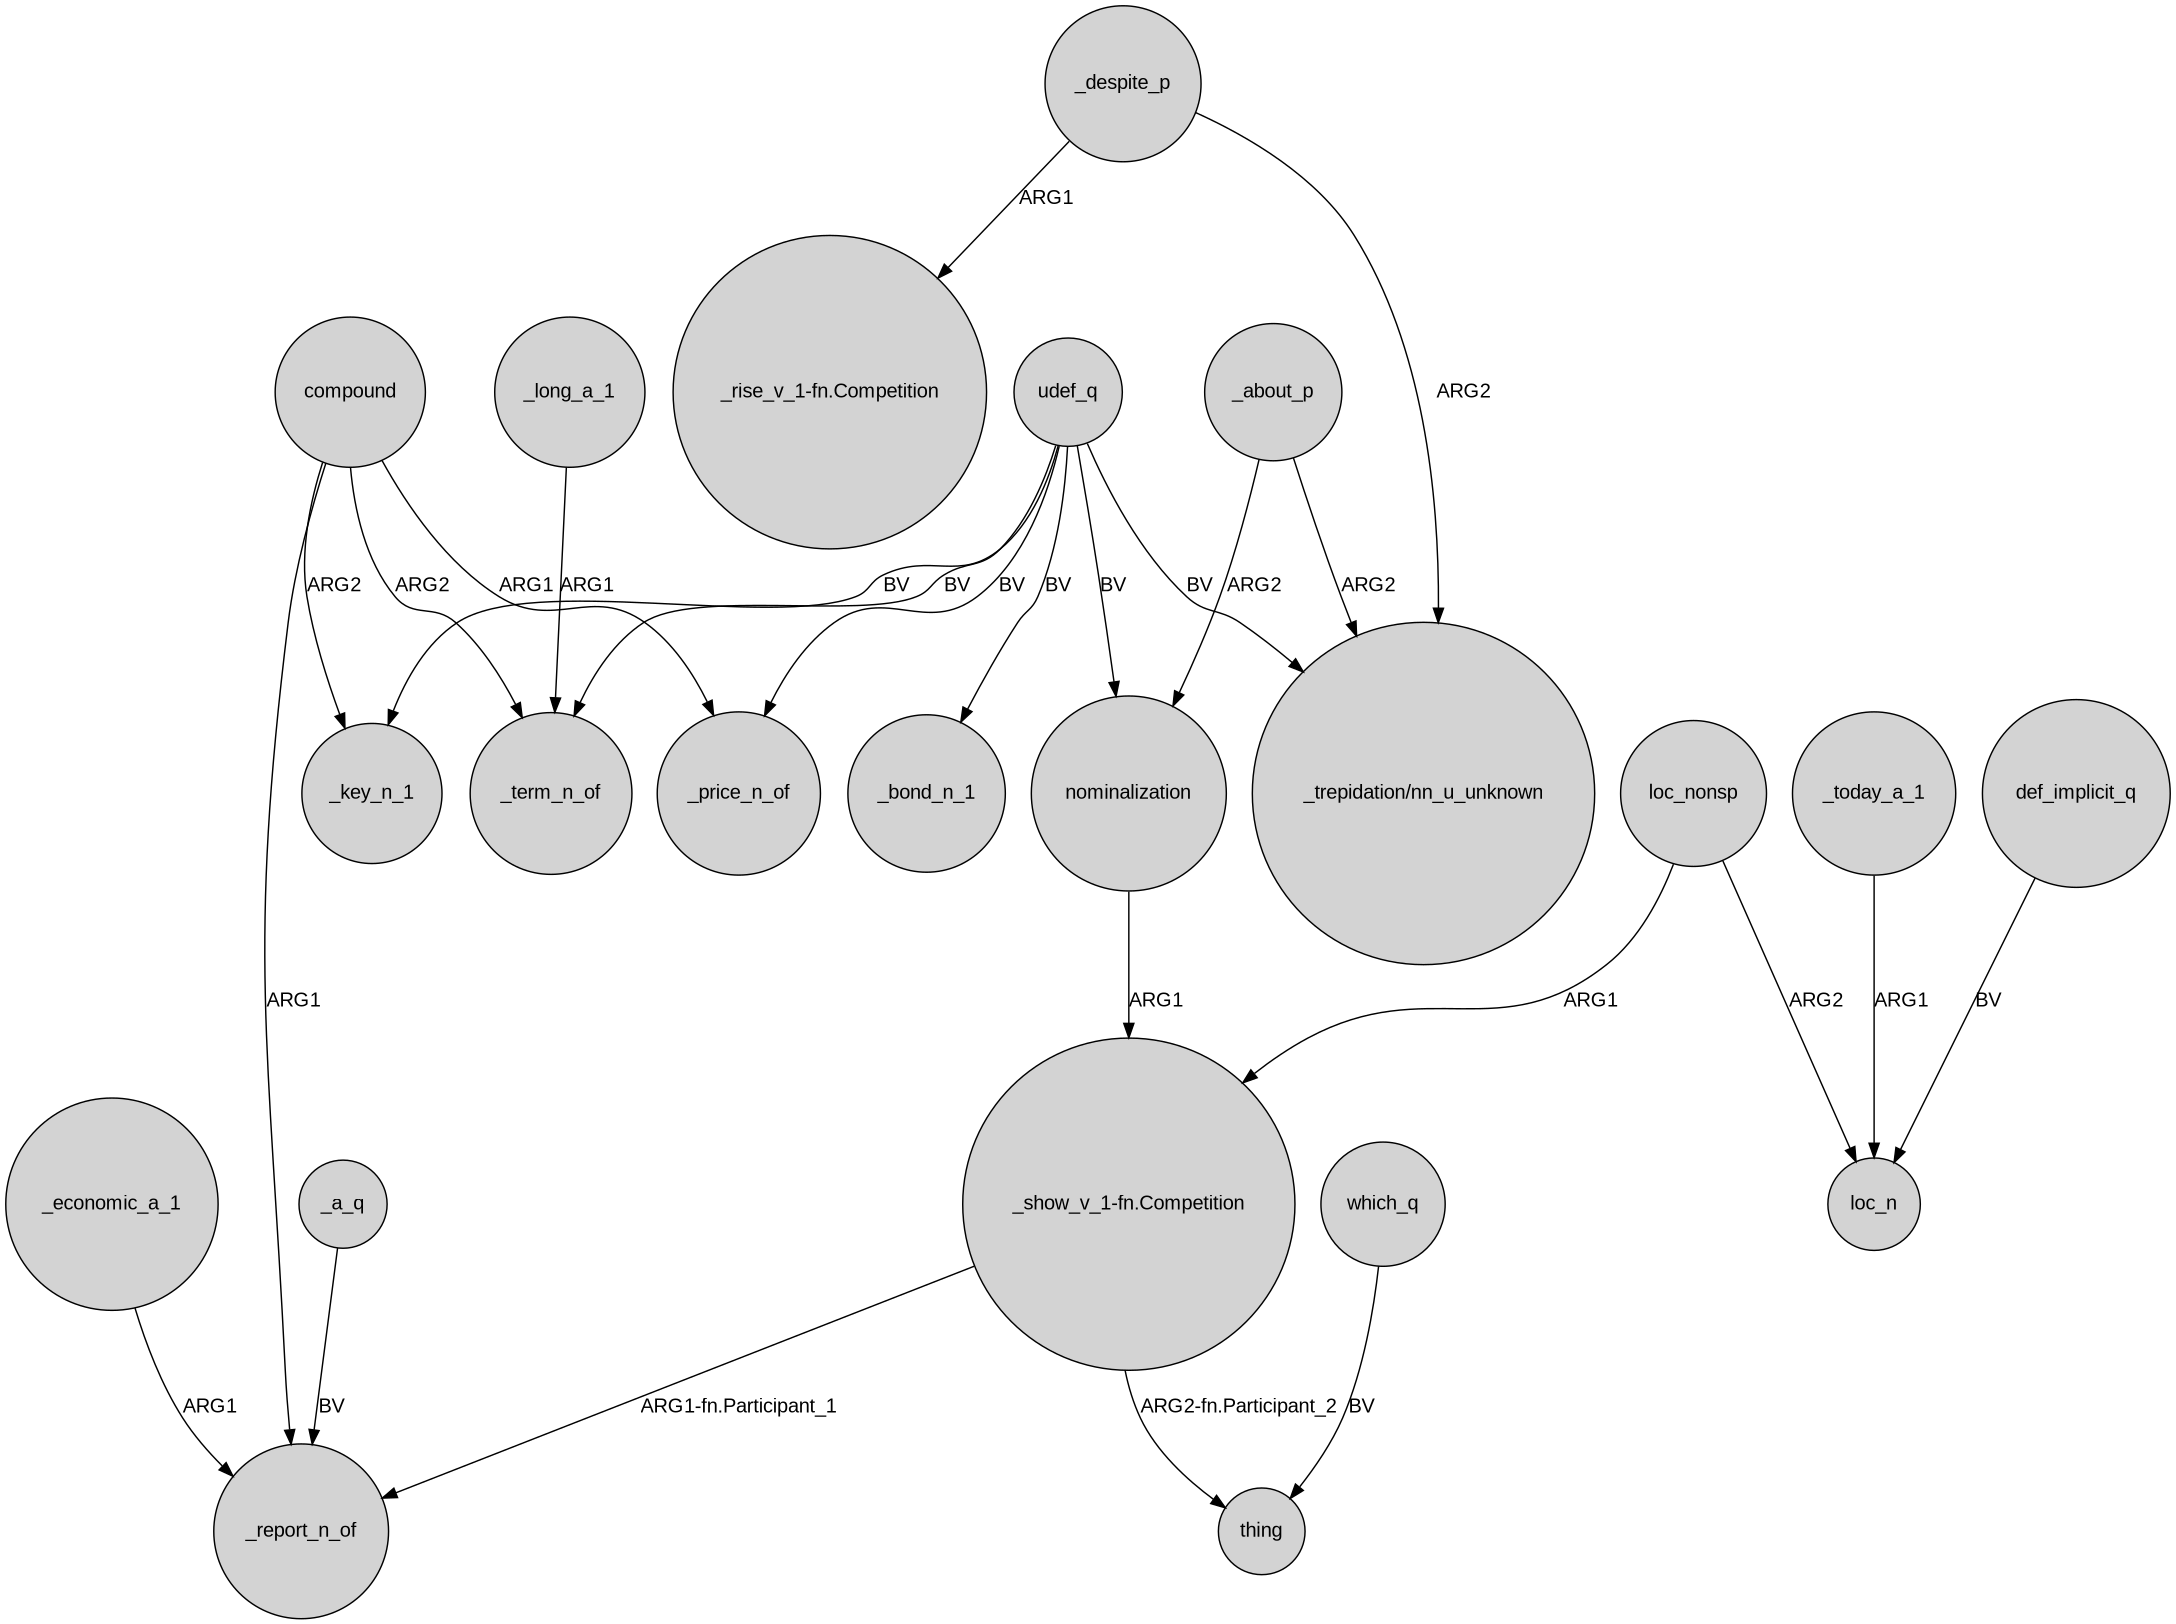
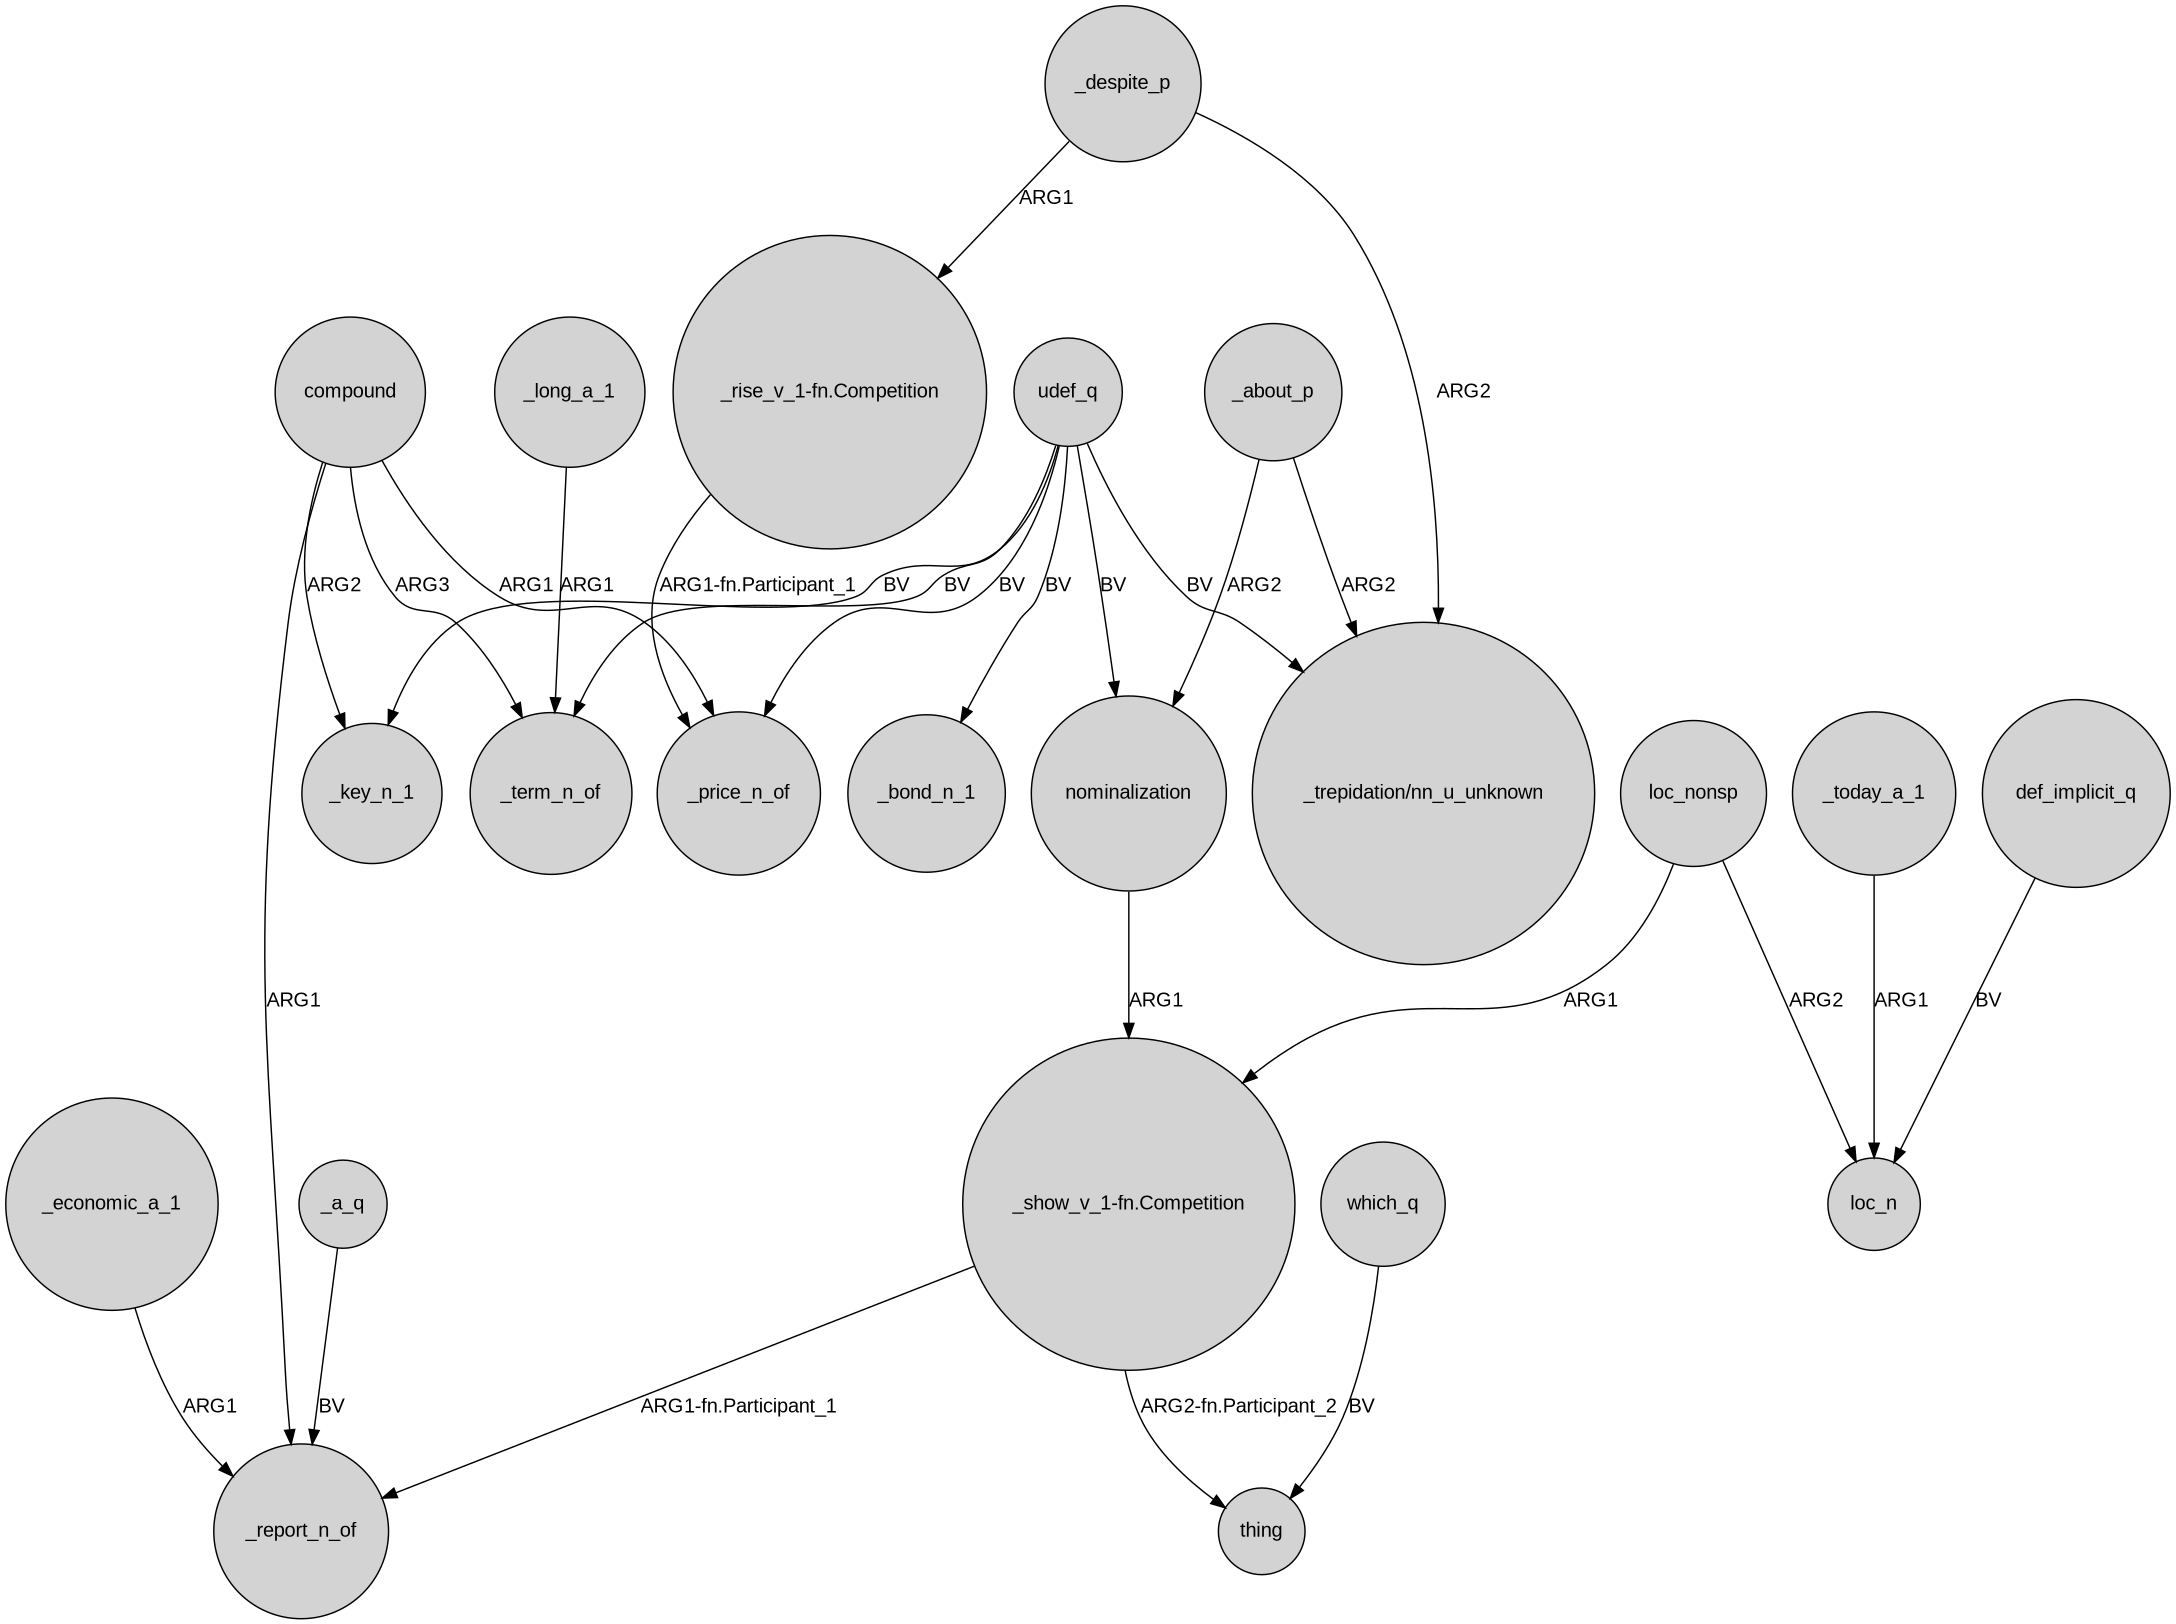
  digraph {
    fontname="Liberation Sans"
    node [fontname="Liberation Sans" shape=circle style=filled]
    edge [fontname="Liberation Sans"]
    udef_q
    _term_n_of
    _bond_n_1
    _price_n_of
    nominalization
    _key_n_1
    "_trepidation/nn_u_unknown"
    "_show_v_1-fn.Competition"
    compound
    _report_n_of
    thing
    which_q
    _long_a_1
    _about_p
    _a_q
    _despite_p
    "_rise_v_1-fn.Competition"
    _economic_a_1
    n19 [label=loc_n]
    _today_a_1
    loc_nonsp
    def_implicit_q
    udef_q -> _term_n_of [label=BV]
    udef_q -> _bond_n_1 [label=BV]
    udef_q -> _price_n_of [label=BV]
    udef_q -> nominalization [label=BV]
    udef_q -> _key_n_1 [label=BV]
    udef_q -> "_trepidation/nn_u_unknown" [label=BV]
    nominalization -> "_show_v_1-fn.Competition" [label=ARG1]
    "_show_v_1-fn.Competition" -> _report_n_of [label="ARG1-fn.Participant_1"]
    "_show_v_1-fn.Competition" -> thing [label="ARG2-fn.Participant_2"]
-   compound -> _term_n_of [label=ARG2]
+   compound -> _term_n_of [label=ARG3]
    compound -> _price_n_of [label=ARG1]
    compound -> _key_n_1 [label=ARG2]
    compound -> _report_n_of [label=ARG1]
    which_q -> thing [label=BV]
    _long_a_1 -> _term_n_of [label=ARG1]
    _about_p -> nominalization [label=ARG2]
    _about_p -> "_trepidation/nn_u_unknown" [label=ARG2]
    _a_q -> _report_n_of [label=BV]
    _despite_p -> "_trepidation/nn_u_unknown" [label=ARG2]
    _despite_p -> "_rise_v_1-fn.Competition" [label=ARG1]
+   "_rise_v_1-fn.Competition" -> _price_n_of [label="ARG1-fn.Participant_1"]
    _economic_a_1 -> _report_n_of [label=ARG1]
    _today_a_1 -> n19 [label=ARG1]
    loc_nonsp -> "_show_v_1-fn.Competition" [label=ARG1]
    loc_nonsp -> n19 [label=ARG2]
    def_implicit_q -> n19 [label=BV]
  }
